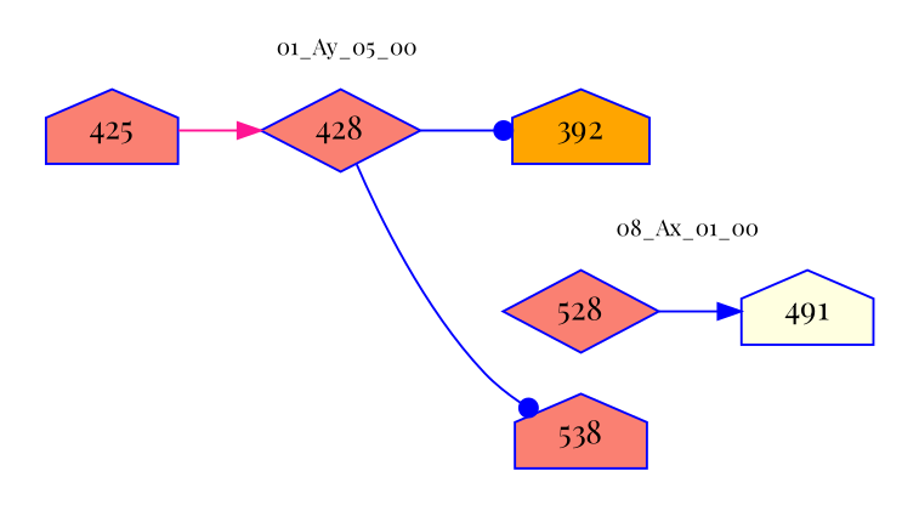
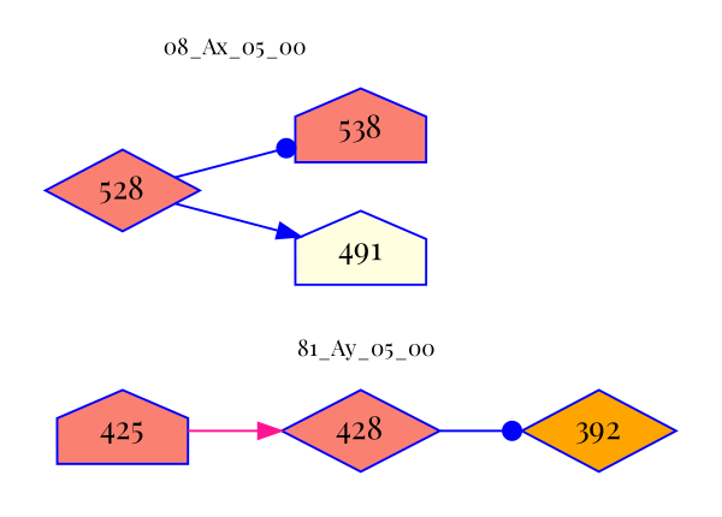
  digraph {
    fontname="Playfair Display"
    rankdir=LR
    node [color=blue fillcolor=salmon fontname="Playfair Display" shape=house style=filled]
    edge [arrowhead=normal color=blue fontname="Playfair Display"]
    n1 [label=425]
-   n2 [fillcolor=orange label=392]
+   n2 [fillcolor=orange label=392 shape=diamond]
    n3 [label=428 shape=diamond]
    n4 [label=528 shape=diamond]
    n5 [fillcolor=lightyellow label=491]
    n6 [label=538]
    subgraph cluster_1 {
      color=white
      fontsize=10
-     label="01_Ay_05_00"
+     label="81_Ay_05_00"
      n1
      n2
      n3
    }
    subgraph cluster_2 {
      color=white
      fontsize=10
-     label="08_Ax_01_00"
+     label="08_Ax_05_00"
      n4
      n5
      n6
    }
    n1 -> n3 [color=deeppink]
    n3 -> n2 [arrowhead=dot]
    n4 -> n5
-   n3 -> n6 [arrowhead=dot]
+   n4 -> n6 [arrowhead=dot]
  }
